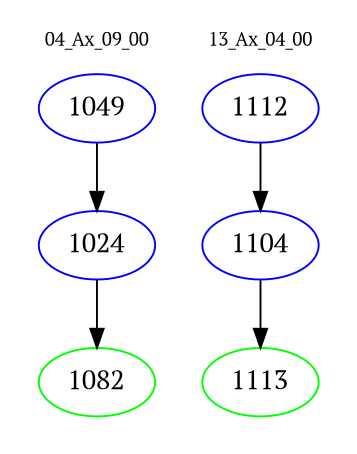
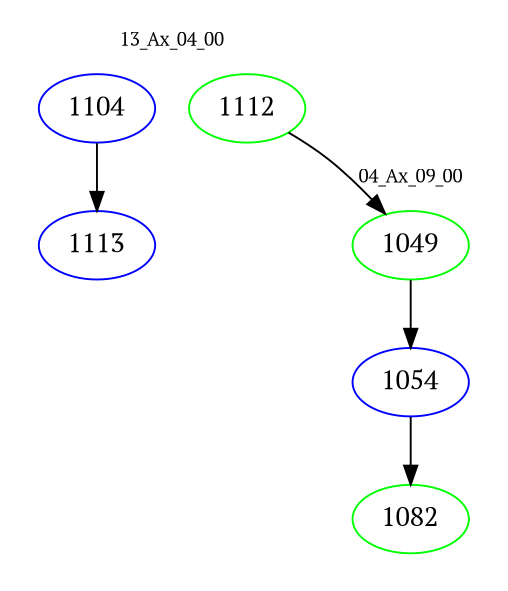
  digraph {
    fontname="PT Serif"
    node [color=green fontname="PT Serif"]
    edge [color=black fontname="PT Serif"]
-   n1 [color=blue label=1049]
-   n2 [color=blue label=1024]
+   n1 [label=1049]
+   n2 [color=blue label=1054]
    n3 [label=1082]
-   n4 [color=blue label=1112]
+   n4 [label=1112]
    n5 [color=blue label=1104]
-   n6 [label=1113]
+   n6 [color=blue label=1113]
    subgraph cluster_1 {
      color=white
      fontsize=10
      label="04_Ax_09_00"
      n1
      n2
      n3
    }
    subgraph cluster_2 {
      color=white
      fontsize=10
      label="13_Ax_04_00"
      n4
      n5
      n6
    }
    n1 -> n2
    n2 -> n3
-   n4 -> n5
+   n4 -> n1
    n5 -> n6
  }
